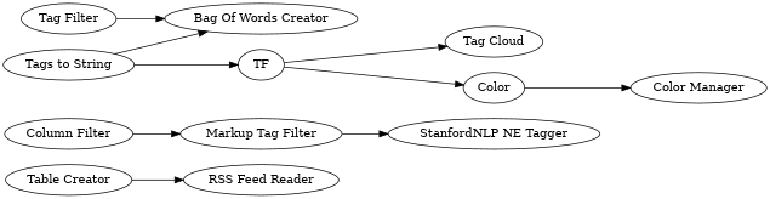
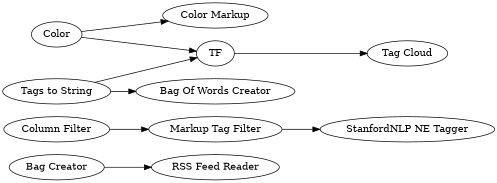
  digraph {
    rankdir=LR
    n1 [label="RSS Feed Reader"]
    n2 [label="Column Filter"]
    n3 [label="Markup Tag Filter"]
    n4 [label="StanfordNLP NE Tagger"]
-   n5 [label="Color Manager"]
+   n5 [label="Color Markup"]
    n6 [label="Tag Cloud"]
-   n7 [label="Tag Filter"]
    n8 [label="Bag Of Words Creator"]
    n9 [label="Tags to String"]
    n10 [label=TF]
    n11 [label=Color]
-   n12 [label="Table Creator"]
+   n12 [label="Bag Creator"]
    n2 -> n3
    n3 -> n4
-   n7 -> n8
    n9 -> n8
    n9 -> n10
    n10 -> n6
-   n10 -> n11
+   n11 -> n10
    n11 -> n5
    n12 -> n1
  }
